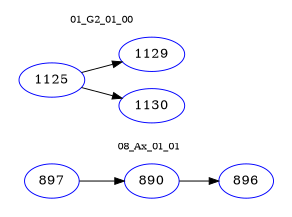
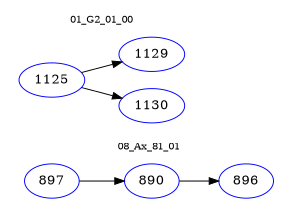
  digraph {
    rankdir=LR
    node [color=blue]
    edge [color=black]
    n1 [label=890]
    n2 [label=897]
    n3 [label=896]
    n4 [label=1125]
    n5 [label=1130]
    n6 [label=1129]
    subgraph cluster_1 {
      color=white
      fontsize=10
-     label="08_Ax_01_01"
+     label="08_Ax_81_01"
      n1
      n2
      n3
    }
    subgraph cluster_2 {
      color=white
      fontsize=10
      label="01_G2_01_00"
      n4
      n5
      n6
    }
    n1 -> n3
    n2 -> n1
    n4 -> n5
    n4 -> n6
  }
